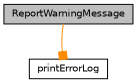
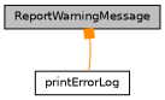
  digraph {
    rankdir=TB
    node [color=black fontname=Helvetica fontsize=10 shape=record style=filled]
    n1 [fillcolor=grey75 fontcolor=black height=0.2 label=ReportWarningMessage width=0.4]
    n2 [fillcolor=white height=0.2 label=printErrorLog width=0.4]
-   n1 -> n2 [color=darkorange fontname=Helvetica fontsize=10 labelfontname=Helvetica labelfontsize=10 style=solid arrowhead=box]
+   n2 -> n1 [color=darkorange fontname=Helvetica fontsize=10 labelfontname=Helvetica labelfontsize=10 style=solid arrowhead=box]
  }
